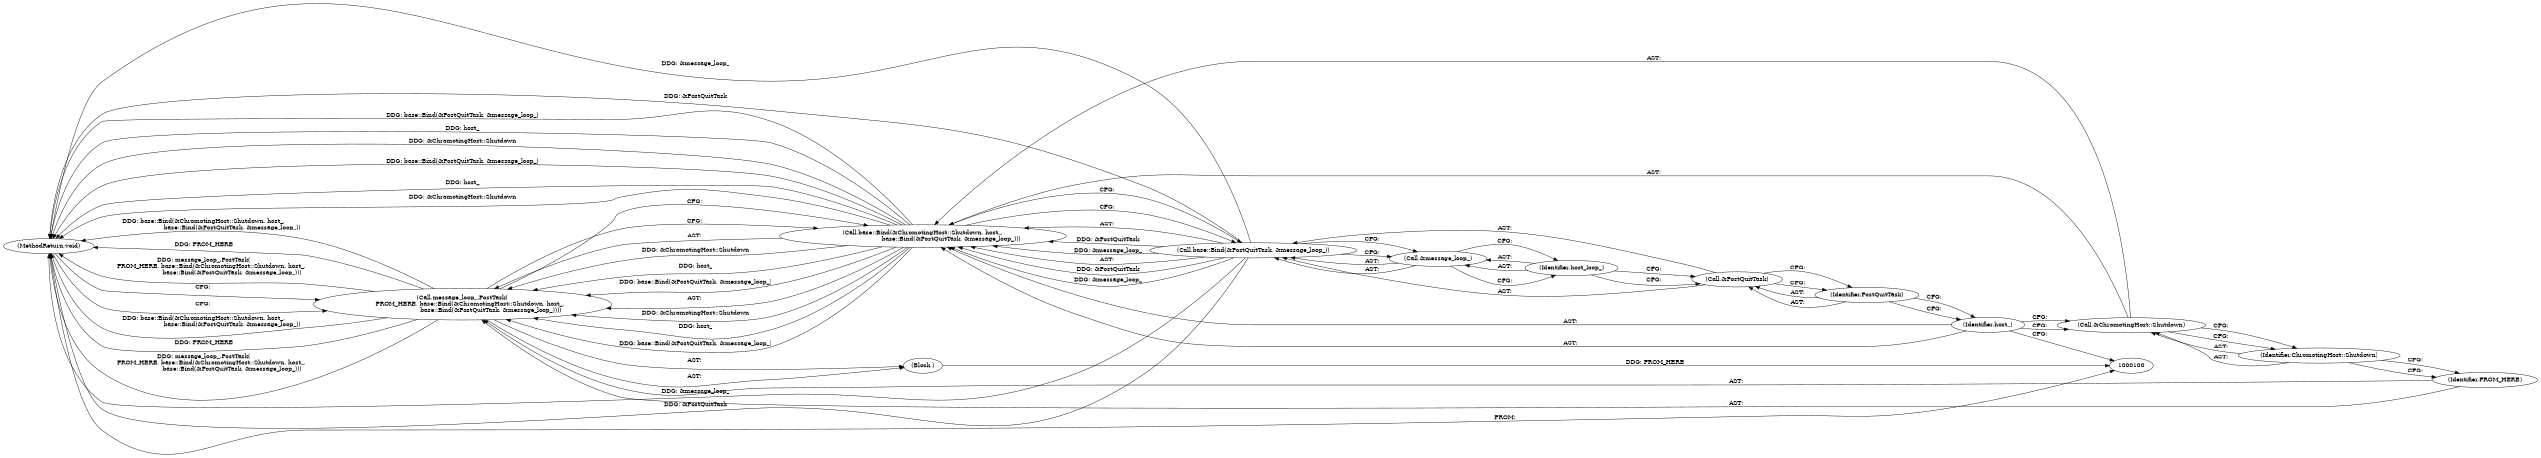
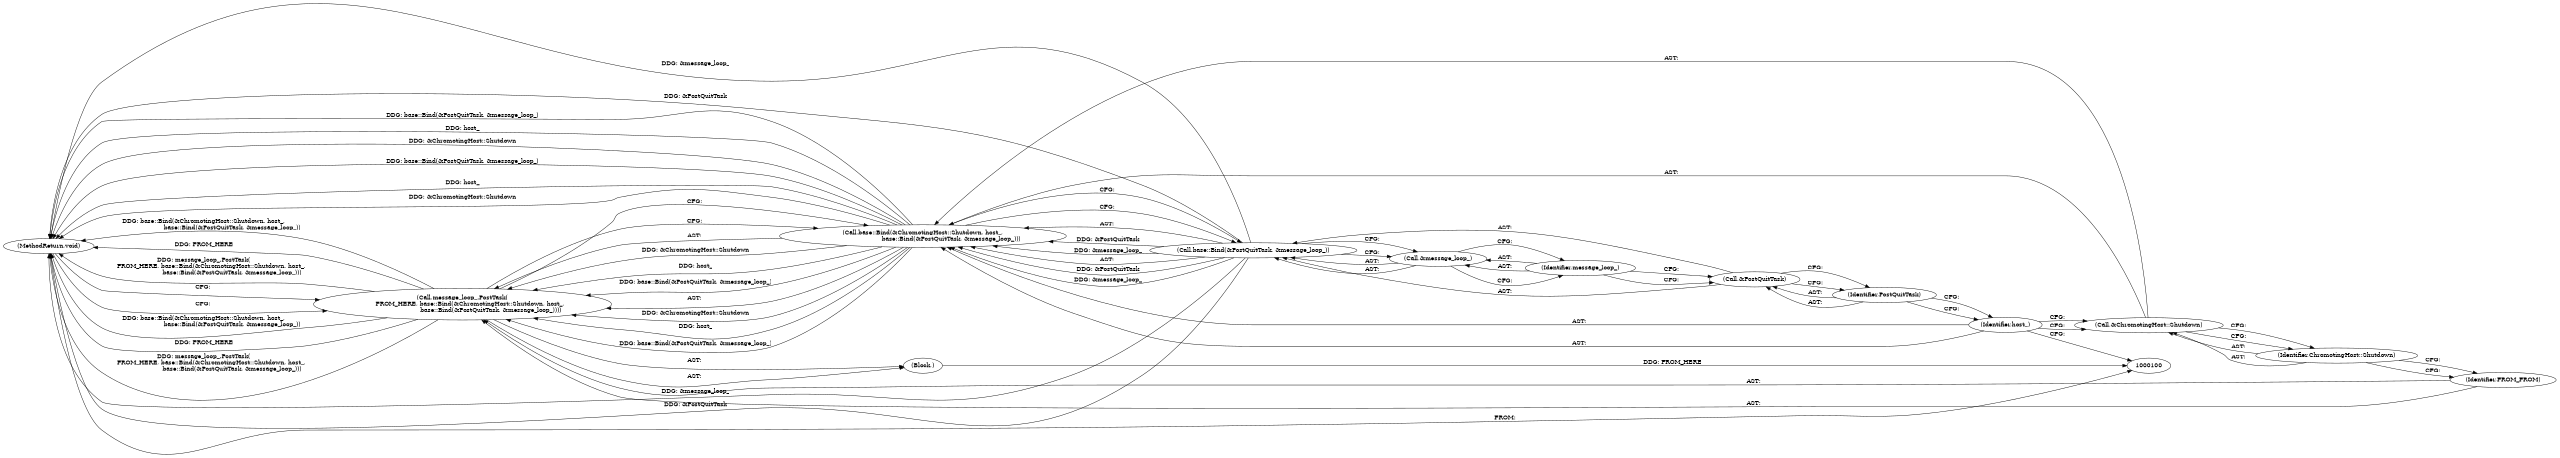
  digraph {
    rankdir=LR
    n1 [label="(Block,)"]
    1000100
    n3 [label="(MethodReturn,void)"]
    n4 [label="(Call,message_loop_.PostTask(\n        FROM_HERE, base::Bind(&ChromotingHost::Shutdown, host_,\n                              base::Bind(&PostQuitTask, &message_loop_))))"]
    n5 [label="(Call,base::Bind(&ChromotingHost::Shutdown, host_,\n                              base::Bind(&PostQuitTask, &message_loop_)))"]
    n6 [label="(Call,base::Bind(&PostQuitTask, &message_loop_))"]
    n7 [label="(Call,&message_loop_)"]
    n8 [label="(Call,&ChromotingHost::Shutdown)"]
    n9 [label="(Identifier,ChromotingHost::Shutdown)"]
-   n10 [label="(Identifier,FROM_HERE)"]
+   n10 [label="(Identifier,FROM_FROM)"]
    n11 [label="(Identifier,host_)"]
-   n12 [label="(Identifier,host_loop_)"]
+   n12 [label="(Identifier,message_loop_)"]
    n13 [label="(Call,&PostQuitTask)"]
    n14 [label="(Identifier,PostQuitTask)"]
    n1 -> 1000100 [label="DDG: FROM_HERE"]
    n3 -> 1000100 [label="FROM: "]
    n3 -> n4 [label="CFG: "]
    n3 -> n4 [label="CFG: "]
    n4 -> n1 [label="AST: "]
    n4 -> n1 [label="AST: "]
    n4 -> n3 [label="DDG: base::Bind(&ChromotingHost::Shutdown, host_,\n                              base::Bind(&PostQuitTask, &message_loop_))"]
    n4 -> n3 [label="DDG: FROM_HERE"]
    n4 -> n3 [label="DDG: message_loop_.PostTask(\n        FROM_HERE, base::Bind(&ChromotingHost::Shutdown, host_,\n                              base::Bind(&PostQuitTask, &message_loop_)))"]
    n4 -> n3 [label="DDG: base::Bind(&ChromotingHost::Shutdown, host_,\n                              base::Bind(&PostQuitTask, &message_loop_))"]
    n4 -> n3 [label="DDG: FROM_HERE"]
    n4 -> n3 [label="DDG: message_loop_.PostTask(\n        FROM_HERE, base::Bind(&ChromotingHost::Shutdown, host_,\n                              base::Bind(&PostQuitTask, &message_loop_)))"]
    n4 -> n5 [label="CFG: "]
    n4 -> n5 [label="CFG: "]
    n5 -> n3 [label="DDG: base::Bind(&PostQuitTask, &message_loop_)"]
    n5 -> n3 [label="DDG: host_"]
    n5 -> n3 [label="DDG: &ChromotingHost::Shutdown"]
    n5 -> n3 [label="DDG: base::Bind(&PostQuitTask, &message_loop_)"]
    n5 -> n3 [label="DDG: host_"]
    n5 -> n3 [label="DDG: &ChromotingHost::Shutdown"]
    n5 -> n4 [label="AST: "]
    n5 -> n4 [label="DDG: &ChromotingHost::Shutdown"]
    n5 -> n4 [label="DDG: host_"]
    n5 -> n4 [label="DDG: base::Bind(&PostQuitTask, &message_loop_)"]
    n5 -> n4 [label="AST: "]
    n5 -> n4 [label="DDG: &ChromotingHost::Shutdown"]
    n5 -> n4 [label="DDG: host_"]
    n5 -> n4 [label="DDG: base::Bind(&PostQuitTask, &message_loop_)"]
    n5 -> n6 [label="CFG: "]
    n5 -> n6 [label="CFG: "]
    n6 -> n3 [label="DDG: &message_loop_"]
    n6 -> n3 [label="DDG: &PostQuitTask"]
    n6 -> n3 [label="DDG: &message_loop_"]
    n6 -> n3 [label="DDG: &PostQuitTask"]
    n6 -> n5 [label="AST: "]
    n6 -> n5 [label="DDG: &PostQuitTask"]
    n6 -> n5 [label="DDG: &message_loop_"]
    n6 -> n5 [label="AST: "]
    n6 -> n5 [label="DDG: &PostQuitTask"]
    n6 -> n5 [label="DDG: &message_loop_"]
    n6 -> n7 [label="CFG: "]
    n6 -> n7 [label="CFG: "]
    n7 -> n6 [label="AST: "]
    n7 -> n6 [label="AST: "]
    n7 -> n12 [label="CFG: "]
    n7 -> n12 [label="CFG: "]
    n8 -> n5 [label="AST: "]
    n8 -> n5 [label="AST: "]
    n8 -> n9 [label="CFG: "]
    n8 -> n9 [label="CFG: "]
    n9 -> n8 [label="AST: "]
    n9 -> n8 [label="AST: "]
    n9 -> n10 [label="CFG: "]
    n9 -> n10 [label="CFG: "]
    n10 -> n4 [label="AST: "]
    n10 -> n4 [label="AST: "]
    n11 -> 1000100 [label="CFG: "]
    n11 -> n5 [label="AST: "]
    n11 -> n5 [label="AST: "]
    n11 -> n8 [label="CFG: "]
    n11 -> n8 [label="CFG: "]
    n12 -> n7 [label="AST: "]
    n12 -> n7 [label="AST: "]
    n12 -> n13 [label="CFG: "]
    n12 -> n13 [label="CFG: "]
    n13 -> n6 [label="AST: "]
    n13 -> n6 [label="AST: "]
    n13 -> n14 [label="CFG: "]
    n13 -> n14 [label="CFG: "]
    n14 -> n11 [label="CFG: "]
    n14 -> n11 [label="CFG: "]
    n14 -> n13 [label="AST: "]
    n14 -> n13 [label="AST: "]
  }
